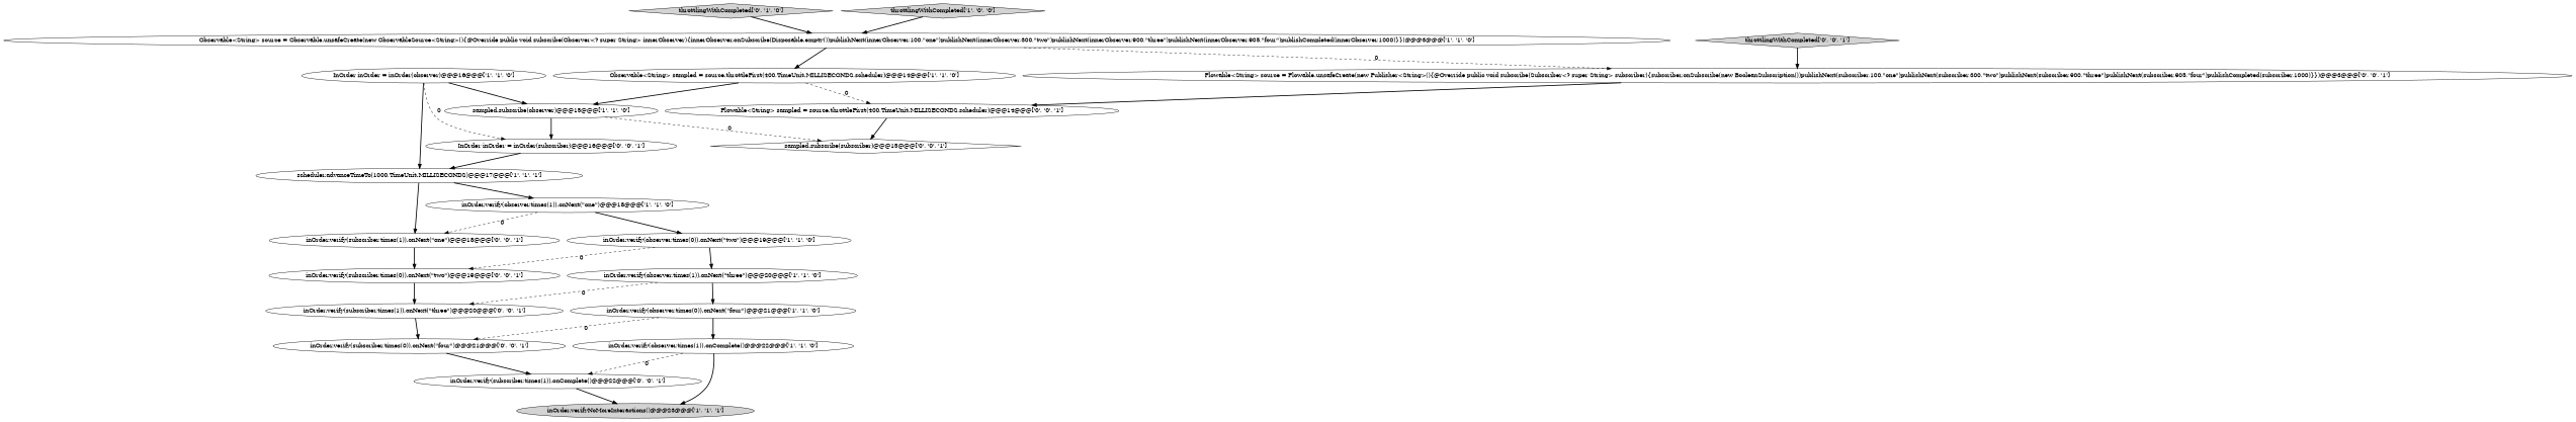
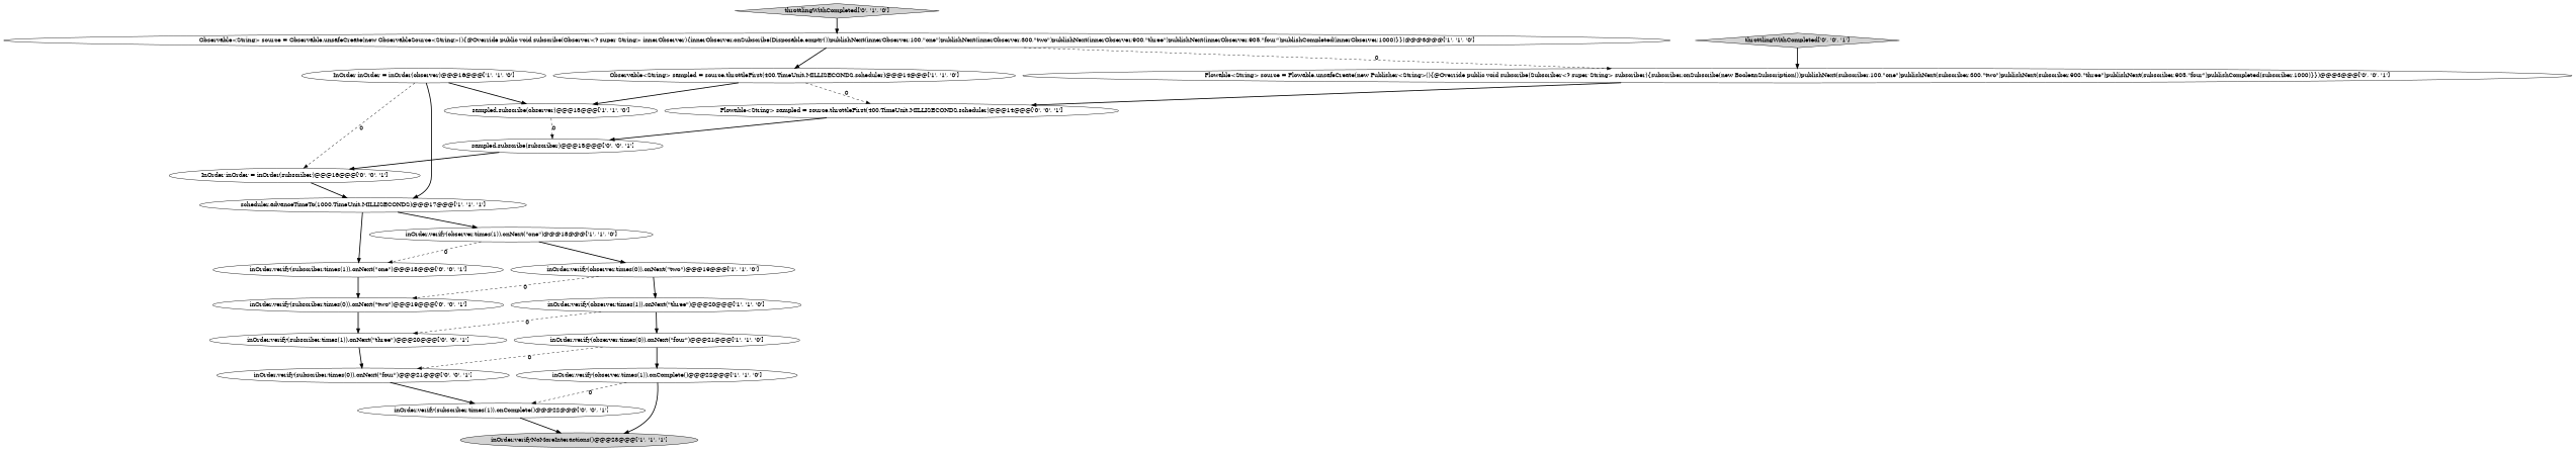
  digraph {
    node [fillcolor=white shape=ellipse style=filled]
    edge [style=bold]
    n1 [label="inOrder.verify(observer,times(0)).onNext(\"four\")@@@21@@@['1', '1', '0']"]
    n2 [label="inOrder.verify(subscriber,times(0)).onNext(\"four\")@@@21@@@['0', '0', '1']"]
    n3 [label="inOrder.verify(observer,times(1)).onComplete()@@@22@@@['1', '1', '0']"]
    n4 [label="inOrder.verify(subscriber,times(1)).onComplete()@@@22@@@['0', '0', '1']"]
    n5 [fillcolor=lightgray label="inOrder.verifyNoMoreInteractions()@@@23@@@['1', '1', '1']"]
    n6 [label="Flowable<String> source = Flowable.unsafeCreate(new Publisher<String>(){@Override public void subscribe(Subscriber<? super String> subscriber){subscriber.onSubscribe(new BooleanSubscription())publishNext(subscriber,100,\"one\")publishNext(subscriber,300,\"two\")publishNext(subscriber,900,\"three\")publishNext(subscriber,905,\"four\")publishCompleted(subscriber,1000)}})@@@3@@@['0', '0', '1']"]
    n7 [label="Flowable<String> sampled = source.throttleFirst(400,TimeUnit.MILLISECONDS,scheduler)@@@14@@@['0', '0', '1']"]
-   n8 [label="sampled.subscribe(subscriber)@@@15@@@['0', '0', '1']" shape=diamond]
+   n8 [label="sampled.subscribe(subscriber)@@@15@@@['0', '0', '1']"]
    n9 [label="inOrder.verify(observer,times(1)).onNext(\"three\")@@@20@@@['1', '1', '0']"]
    n10 [label="inOrder.verify(subscriber,times(1)).onNext(\"three\")@@@20@@@['0', '0', '1']"]
    n11 [fillcolor=lightgray label="throttlingWithCompleted['0', '1', '0']" shape=diamond]
    n12 [label="Observable<String> source = Observable.unsafeCreate(new ObservableSource<String>(){@Override public void subscribe(Observer<? super String> innerObserver){innerObserver.onSubscribe(Disposable.empty())publishNext(innerObserver,100,\"one\")publishNext(innerObserver,300,\"two\")publishNext(innerObserver,900,\"three\")publishNext(innerObserver,905,\"four\")publishCompleted(innerObserver,1000)}})@@@3@@@['1', '1', '0']"]
    n13 [label="Observable<String> sampled = source.throttleFirst(400,TimeUnit.MILLISECONDS,scheduler)@@@14@@@['1', '1', '0']"]
    n14 [label="InOrder inOrder = inOrder(observer)@@@16@@@['1', '1', '0']"]
    n15 [label="InOrder inOrder = inOrder(subscriber)@@@16@@@['0', '0', '1']"]
    n16 [label="scheduler.advanceTimeTo(1000,TimeUnit.MILLISECONDS)@@@17@@@['1', '1', '1']"]
    n17 [label="sampled.subscribe(observer)@@@15@@@['1', '1', '0']"]
    n18 [label="inOrder.verify(subscriber,times(1)).onNext(\"one\")@@@18@@@['0', '0', '1']"]
    n19 [label="inOrder.verify(observer,times(1)).onNext(\"one\")@@@18@@@['1', '1', '0']"]
    n20 [label="inOrder.verify(observer,times(0)).onNext(\"two\")@@@19@@@['1', '1', '0']"]
    n21 [label="inOrder.verify(subscriber,times(0)).onNext(\"two\")@@@19@@@['0', '0', '1']"]
    n22 [fillcolor=lightgray label="throttlingWithCompleted['0', '0', '1']" shape=diamond]
-   n23 [fillcolor=lightgray label="throttlingWithCompleted['1', '0', '0']" shape=diamond]
    n1 -> n2 [label=0 style=dashed]
    n1 -> n3
    n2 -> n4
    n3 -> n4 [label=0 style=dashed]
    n3 -> n5
    n4 -> n5
    n6 -> n7
    n7 -> n8
-   n17 -> n15
+   n8 -> n15
    n9 -> n1
    n9 -> n10 [label=0 style=dashed]
    n10 -> n2
    n11 -> n12
    n12 -> n6 [label=0 style=dashed]
    n12 -> n13
    n13 -> n7 [label=0 style=dashed]
    n13 -> n17
    n14 -> n15 [label=0 style=dashed]
    n14 -> n16
    n14 -> n17
    n15 -> n16
    n16 -> n18
    n16 -> n19
    n17 -> n8 [label=0 style=dashed]
    n18 -> n21
    n19 -> n18 [label=0 style=dashed]
    n19 -> n20
    n20 -> n9
    n20 -> n21 [label=0 style=dashed]
    n21 -> n10
    n22 -> n6
-   n23 -> n12
  }
